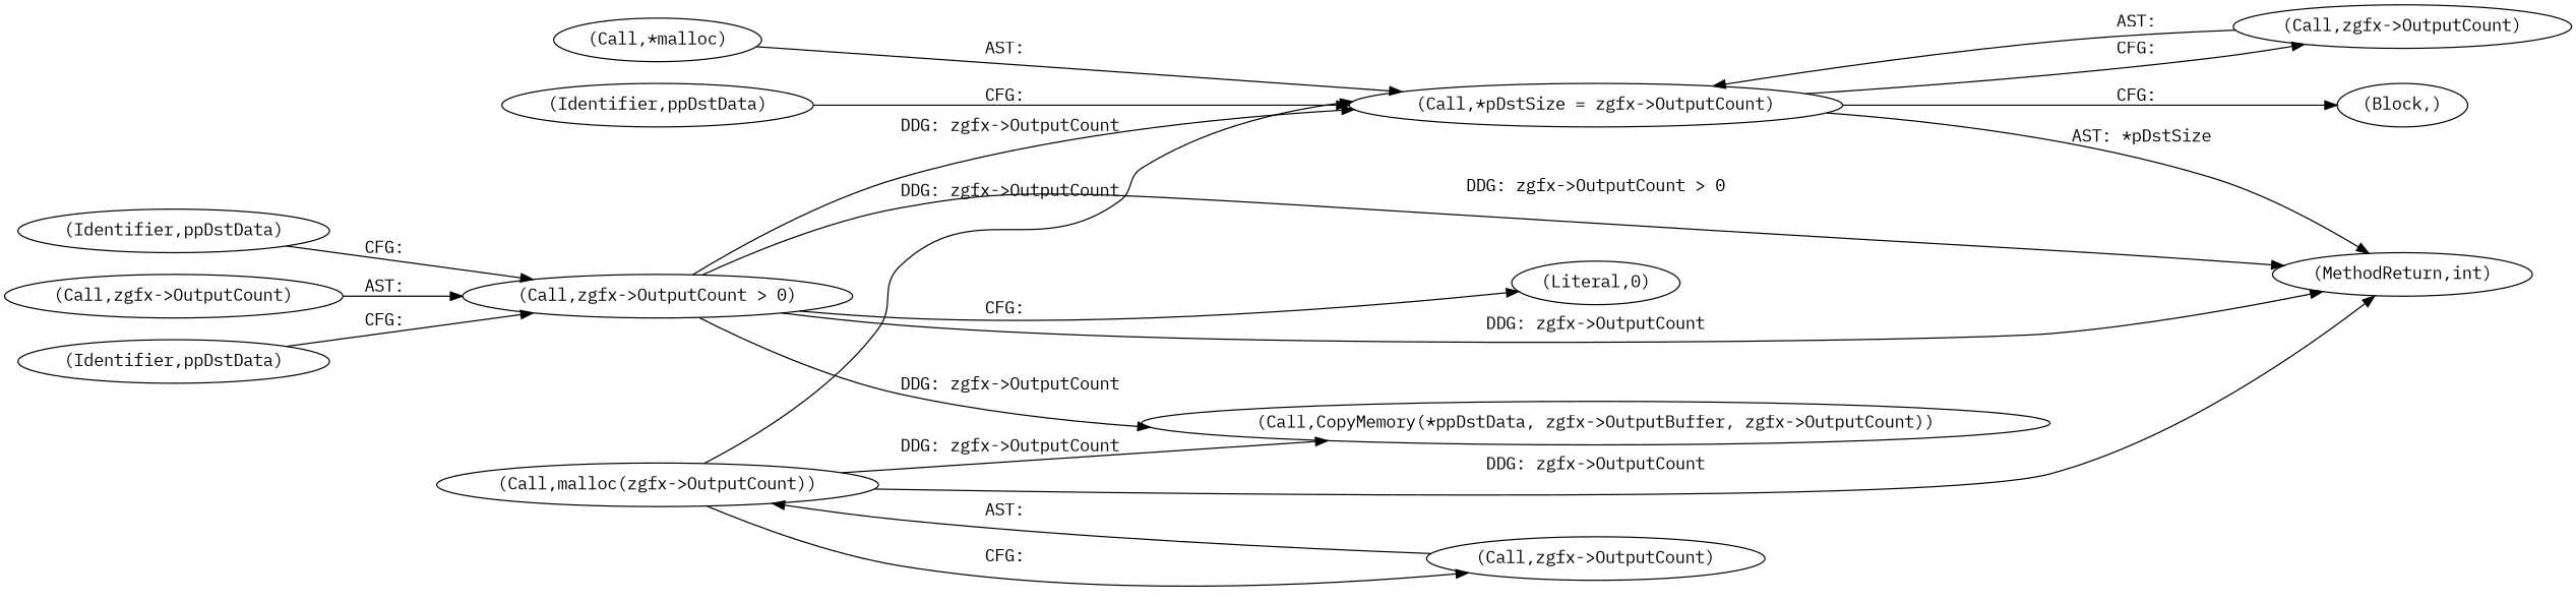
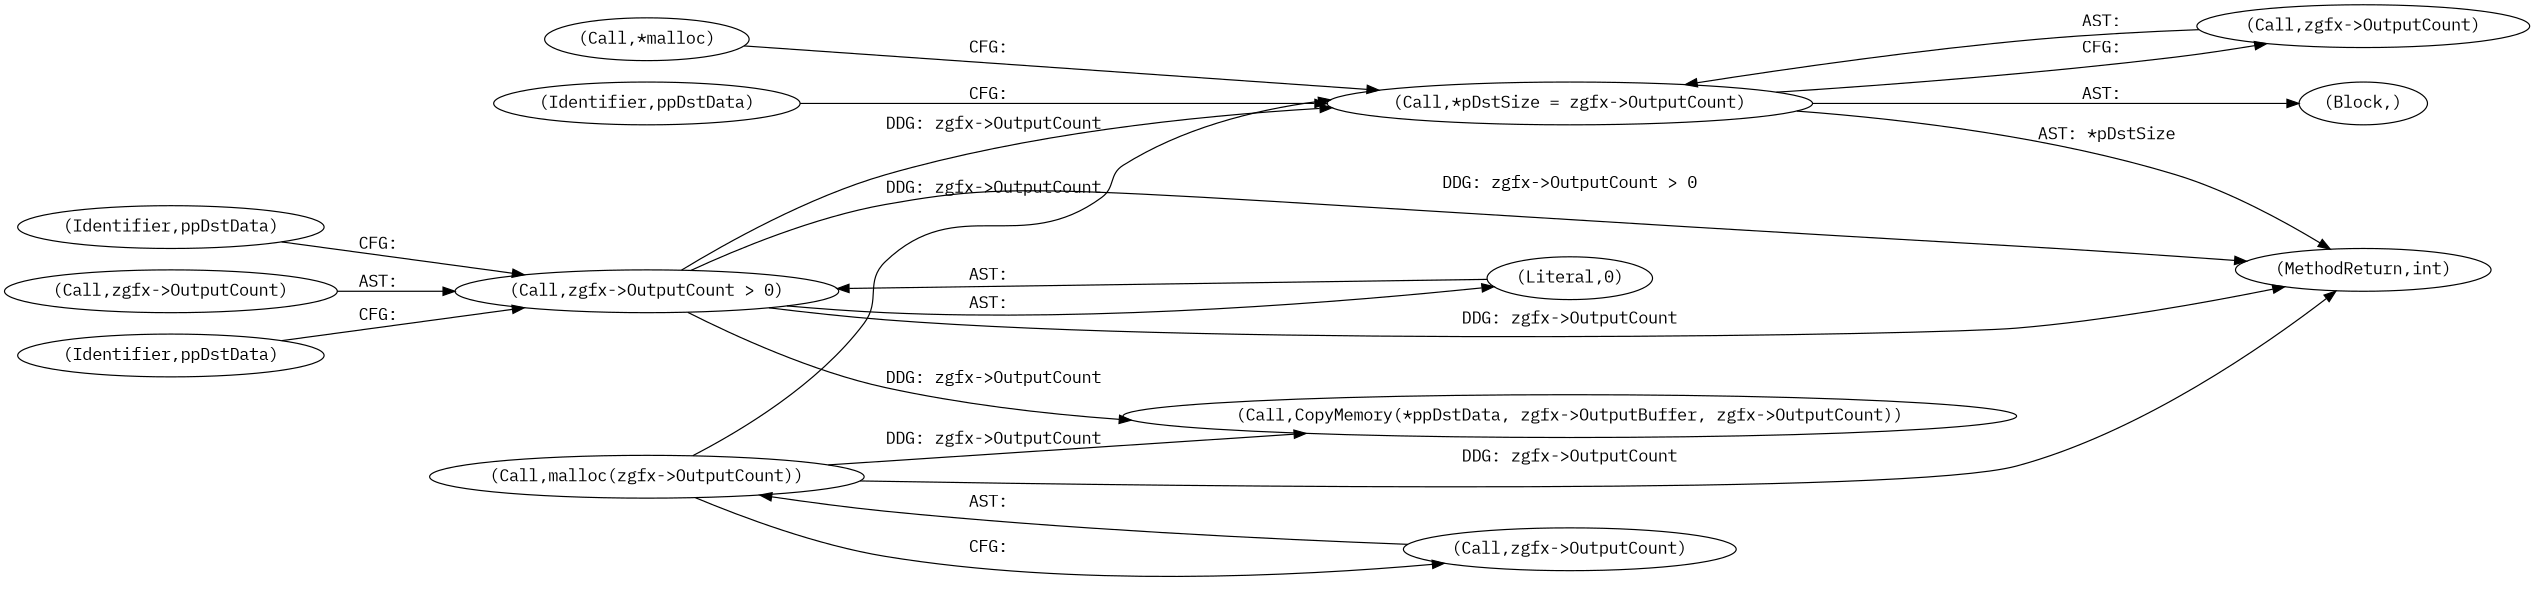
  digraph {
    fontname="IBM Plex Mono"
    rankdir=LR
    node [fontname="IBM Plex Mono"]
    edge [fontname="IBM Plex Mono"]
    n1 [label="(Call,*pDstSize = zgfx->OutputCount)"]
    n2 [label="(Call,zgfx->OutputCount)"]
    n3 [label="(MethodReturn,int)"]
    n4 [label="(Block,)"]
    n5 [label="(Call,zgfx->OutputCount > 0)"]
    n6 [label="(Call,CopyMemory(*ppDstData, zgfx->OutputBuffer, zgfx->OutputCount))"]
    n7 [label="(Literal,0)"]
    n8 [label="(Call,malloc(zgfx->OutputCount))"]
    n9 [label="(Call,zgfx->OutputCount)"]
    n10 [label="(Call,*malloc)"]
    n11 [label="(Identifier,ppDstData)"]
    n12 [label="(Identifier,ppDstData)"]
    n13 [label="(Call,zgfx->OutputCount)"]
    n14 [label="(Identifier,ppDstData)"]
    n1 -> n2 [label="CFG: "]
    n1 -> n3 [label="AST: *pDstSize"]
-   n1 -> n4 [label="CFG: "]
+   n1 -> n4 [label="AST: "]
    n2 -> n1 [label="AST: "]
    n5 -> n1 [label="DDG: zgfx->OutputCount"]
    n5 -> n3 [label="DDG: zgfx->OutputCount > 0"]
    n5 -> n3 [label="DDG: zgfx->OutputCount"]
    n5 -> n6 [label="DDG: zgfx->OutputCount"]
-   n5 -> n7 [label="CFG: "]
+   n5 -> n7 [label="AST: "]
+   n7 -> n5 [label="AST: "]
    n8 -> n1 [label="DDG: zgfx->OutputCount"]
    n8 -> n3 [label="DDG: zgfx->OutputCount"]
    n8 -> n6 [label="DDG: zgfx->OutputCount"]
    n8 -> n9 [label="CFG: "]
    n9 -> n8 [label="AST: "]
-   n10 -> n1 [label="AST: "]
+   n10 -> n1 [label="CFG: "]
    n11 -> n1 [label="CFG: "]
    n12 -> n5 [label="CFG: "]
    n13 -> n5 [label="AST: "]
    n14 -> n5 [label="CFG: "]
  }
